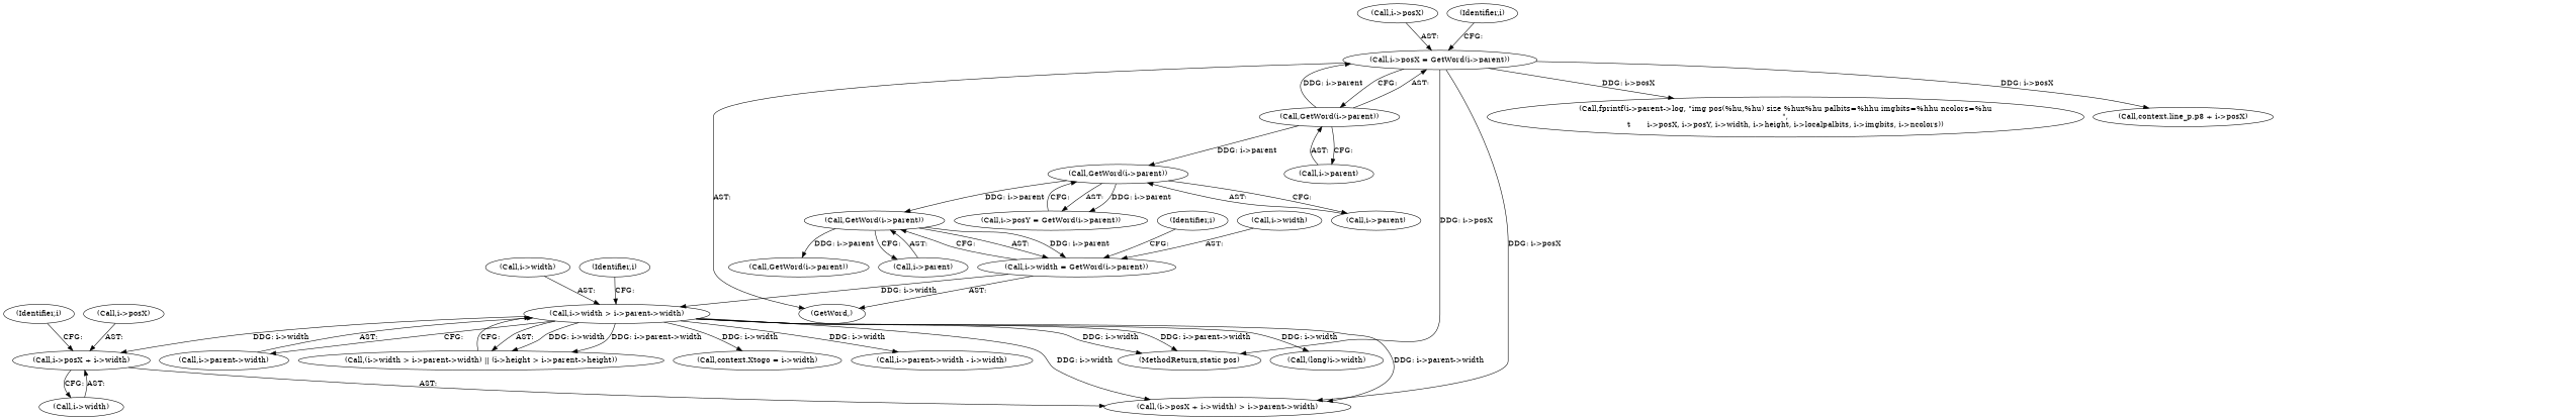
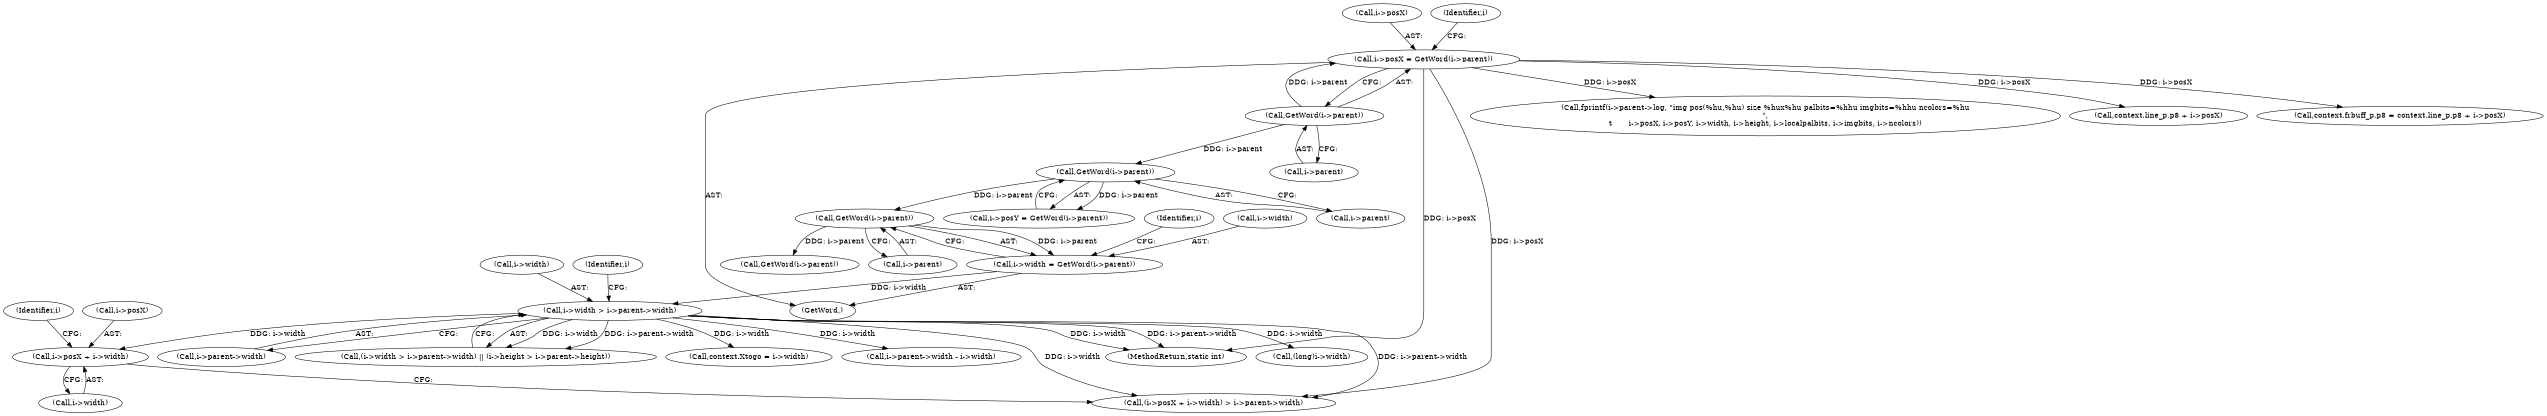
  digraph {
    n1 [label="(Call,i->posX + i->width)"]
    n2 [label="(Call,(i->posX + i->width) > i->parent->width)"]
    n3 [label="(Call,i->width)"]
    n4 [label="(Call,i->posX = GetWord(i->parent))"]
    n5 [label="(Call,GetWord(i->parent))"]
-   n6 [label="(MethodReturn,static pos)"]
+   n6 [label="(MethodReturn,static int)"]
    n7 [label="(GetWord,)"]
    n8 [label="(Call,fprintf(i->parent->log, \"img pos(%hu,%hu) size %hux%hu palbits=%hhu imgbits=%hhu ncolors=%hu\n\",\n\t       i->posX, i->posY, i->width, i->height, i->localpalbits, i->imgbits, i->ncolors))"]
    n9 [label="(Call,context.line_p.p8 + i->posX)"]
+   n10 [label="(Call,context.frbuff_p.p8 = context.line_p.p8 + i->posX)"]
    n11 [label="(Call,GetWord(i->parent))"]
    n12 [label="(Call,i->parent)"]
    n13 [label="(Call,GetWord(i->parent))"]
    n14 [label="(Call,i->parent)"]
    n15 [label="(Call,i->posY = GetWord(i->parent))"]
    n16 [label="(Call,i->width > i->parent->width)"]
    n17 [label="(Call,(long)i->width)"]
    n18 [label="(Call,i->parent->width)"]
    n19 [label="(Call,(i->width > i->parent->width) || (i->height > i->parent->height))"]
    n20 [label="(Call,context.Xtogo = i->width)"]
    n21 [label="(Call,i->parent->width - i->width)"]
    n22 [label="(Call,i->width = GetWord(i->parent))"]
    n23 [label="(Call,GetWord(i->parent))"]
    n24 [label="(Call,i->parent)"]
    n25 [label="(Call,i->posX)"]
    n26 [label="(Identifier,i)"]
    n27 [label="(Identifier,i)"]
    n28 [label="(Call,i->width)"]
    n29 [label="(Call,i->posX)"]
    n30 [label="(Identifier,i)"]
    n31 [label="(Identifier,i)"]
    n32 [label="(Call,i->width)"]
-   n1 -> n2 [label="AST: "]
+   n1 -> n2 [label="CFG: "]
    n1 -> n3 [label="CFG: "]
    n3 -> n1 [label="AST: "]
    n4 -> n2 [label="DDG: i->posX"]
    n4 -> n5 [label="CFG: "]
    n4 -> n6 [label="DDG: i->posX"]
    n4 -> n7 [label="AST: "]
    n4 -> n8 [label="DDG: i->posX"]
    n4 -> n9 [label="DDG: i->posX"]
+   n4 -> n10 [label="DDG: i->posX"]
    n5 -> n4 [label="AST: "]
    n5 -> n4 [label="DDG: i->parent"]
    n5 -> n11 [label="DDG: i->parent"]
    n5 -> n12 [label="CFG: "]
    n11 -> n13 [label="DDG: i->parent"]
    n11 -> n14 [label="CFG: "]
    n11 -> n15 [label="AST: "]
    n11 -> n15 [label="DDG: i->parent"]
    n12 -> n5 [label="AST: "]
    n13 -> n22 [label="AST: "]
    n13 -> n22 [label="DDG: i->parent"]
    n13 -> n23 [label="DDG: i->parent"]
    n13 -> n24 [label="CFG: "]
    n14 -> n11 [label="AST: "]
    n15 -> n11 [label="CFG: "]
    n16 -> n1 [label="DDG: i->width"]
    n16 -> n2 [label="DDG: i->width"]
    n16 -> n2 [label="DDG: i->parent->width"]
    n16 -> n6 [label="DDG: i->parent->width"]
    n16 -> n6 [label="DDG: i->width"]
    n16 -> n17 [label="DDG: i->width"]
    n16 -> n18 [label="CFG: "]
    n16 -> n19 [label="AST: "]
    n16 -> n19 [label="DDG: i->width"]
    n16 -> n19 [label="DDG: i->parent->width"]
    n16 -> n20 [label="DDG: i->width"]
    n16 -> n21 [label="DDG: i->width"]
    n18 -> n16 [label="AST: "]
    n19 -> n16 [label="CFG: "]
    n22 -> n7 [label="AST: "]
    n22 -> n13 [label="CFG: "]
    n22 -> n16 [label="DDG: i->width"]
    n24 -> n13 [label="AST: "]
    n25 -> n1 [label="AST: "]
    n26 -> n16 [label="CFG: "]
    n27 -> n1 [label="CFG: "]
    n28 -> n22 [label="AST: "]
    n29 -> n4 [label="AST: "]
    n30 -> n22 [label="CFG: "]
    n31 -> n4 [label="CFG: "]
    n32 -> n16 [label="AST: "]
  }
